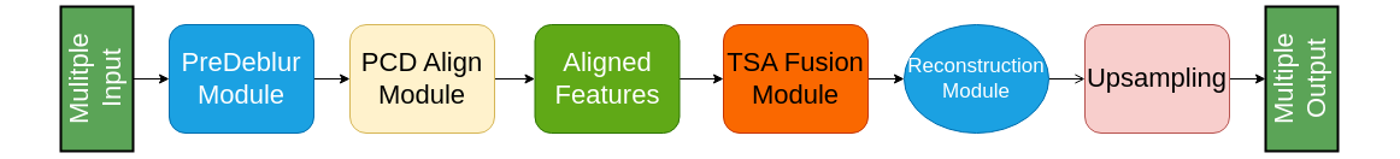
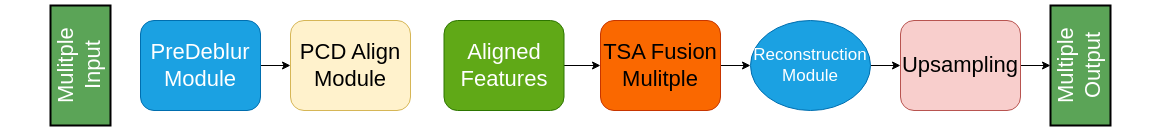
  <mxCell id="0" />
  <mxCell id="1" parent="0" />
- <mxCell id="2" style="edgeStyle=orthogonalEdgeStyle;rounded=0;orthogonalLoop=1;jettySize=auto;html=1;entryX=0;entryY=0.5;entryDx=0;entryDy=0;" edge="1" parent="1" source="3" target="5"><mxGeometry relative="1" as="geometry" /></mxCell>
  <mxCell id="3" value="&lt;font style=&quot;font-size: 22px; color: light-dark(rgb(255, 255, 255), rgb(237, 237, 237));&quot;&gt;Mulitple Input&lt;/font&gt;" style="rounded=0;whiteSpace=wrap;html=1;rotation=-90;fillColor=light-dark(#5ba457, #1f2f1e);strokeColor=light-dark(#000000, #446e2c);horizontal=0;textDirection=vertical-rl;strokeWidth=2;" vertex="1" parent="1"><mxGeometry x="20" y="35" width="120" height="60" as="geometry" /></mxCell>
  <mxCell id="4" style="edgeStyle=orthogonalEdgeStyle;rounded=0;orthogonalLoop=1;jettySize=auto;html=1;entryX=0;entryY=0.5;entryDx=0;entryDy=0;" edge="1" parent="1" source="5" target="7"><mxGeometry relative="1" as="geometry" /></mxCell>
  <mxCell id="5" value="&lt;font style=&quot;font-size: 22px;&quot;&gt;PreDeblur Module&lt;/font&gt;" style="rounded=1;whiteSpace=wrap;html=1;fillColor=#1ba1e2;strokeColor=#006EAF;fontColor=#ffffff;" vertex="1" parent="1"><mxGeometry x="140" y="20" width="120" height="90" as="geometry" /></mxCell>
- <mxCell id="6" style="edgeStyle=orthogonalEdgeStyle;rounded=0;orthogonalLoop=1;jettySize=auto;html=1;entryX=0;entryY=0.5;entryDx=0;entryDy=0;" edge="1" parent="1" source="7" target="9"><mxGeometry relative="1" as="geometry" /></mxCell>
  <mxCell id="7" value="&lt;font style=&quot;font-size: 22px;&quot;&gt;PCD Align Module&lt;/font&gt;" style="rounded=1;whiteSpace=wrap;html=1;fillColor=#fff2cc;strokeColor=#d6b656;" vertex="1" parent="1"><mxGeometry x="290" y="20" width="120" height="90" as="geometry" /></mxCell>
  <mxCell id="8" style="edgeStyle=orthogonalEdgeStyle;rounded=0;orthogonalLoop=1;jettySize=auto;html=1;entryX=0;entryY=0.5;entryDx=0;entryDy=0;" edge="1" parent="1" source="9" target="11"><mxGeometry relative="1" as="geometry" /></mxCell>
  <mxCell id="9" value="&lt;font style=&quot;font-size: 22px;&quot;&gt;Aligned Features&lt;/font&gt;" style="rounded=1;whiteSpace=wrap;html=1;fillColor=#60a917;fontColor=#ffffff;strokeColor=#2D7600;" vertex="1" parent="1"><mxGeometry x="443.5" y="20" width="120" height="90" as="geometry" /></mxCell>
  <mxCell id="10" style="edgeStyle=orthogonalEdgeStyle;rounded=0;orthogonalLoop=1;jettySize=auto;html=1;entryX=0;entryY=0.5;entryDx=0;entryDy=0;" edge="1" parent="1" source="11" target="13"><mxGeometry relative="1" as="geometry" /></mxCell>
- <mxCell id="11" value="&lt;font style=&quot;font-size: 22px;&quot;&gt;TSA Fusion Module&lt;/font&gt;" style="rounded=1;whiteSpace=wrap;html=1;fillColor=#fa6800;fontColor=#000000;strokeColor=#C73500;" vertex="1" parent="1"><mxGeometry x="600" y="20" width="120" height="90" as="geometry" /></mxCell>
- <mxCell id="12" style="edgeStyle=orthogonalEdgeStyle;rounded=0;orthogonalLoop=1;jettySize=auto;html=1;entryX=0;entryY=0.5;entryDx=0;entryDy=0;endArrow=open;" edge="1" parent="1" source="13" target="15"><mxGeometry relative="1" as="geometry" /></mxCell>
+ <mxCell id="11" value="&lt;font style=&quot;font-size: 22px;&quot;&gt;TSA Fusion Mulitple&lt;/font&gt;" style="rounded=1;whiteSpace=wrap;html=1;fillColor=#fa6800;fontColor=#000000;strokeColor=#C73500;" vertex="1" parent="1"><mxGeometry x="600" y="20" width="120" height="90" as="geometry" /></mxCell>
+ <mxCell id="12" style="edgeStyle=orthogonalEdgeStyle;rounded=0;orthogonalLoop=1;jettySize=auto;html=1;entryX=0;entryY=0.5;entryDx=0;entryDy=0;" edge="1" parent="1" source="13" target="15"><mxGeometry relative="1" as="geometry" /></mxCell>
  <mxCell id="13" value="&lt;font style=&quot;font-size: 17px;&quot;&gt;Reconstruction Module&lt;/font&gt;" style="ellipse;whiteSpace=wrap;html=1;fillColor=#1ba1e2;fontColor=#ffffff;strokeColor=#006EAF;" vertex="1" parent="1"><mxGeometry x="750" y="20" width="120" height="90" as="geometry" /></mxCell>
  <mxCell id="14" style="edgeStyle=orthogonalEdgeStyle;rounded=0;orthogonalLoop=1;jettySize=auto;html=1;entryX=0.5;entryY=0;entryDx=0;entryDy=0;" edge="1" parent="1" source="15" target="16"><mxGeometry relative="1" as="geometry" /></mxCell>
  <mxCell id="15" value="&lt;font style=&quot;font-size: 22px;&quot;&gt;Upsampling&lt;/font&gt;" style="rounded=1;whiteSpace=wrap;html=1;fillColor=#f8cecc;strokeColor=#b85450;" vertex="1" parent="1"><mxGeometry x="900" y="20" width="120" height="90" as="geometry" /></mxCell>
  <mxCell id="16" value="&lt;font style=&quot;font-size: 22px;&quot;&gt;&lt;span style=&quot;color: light-dark(rgb(255, 255, 255), rgb(237, 237, 237));&quot;&gt;Multiple Output&lt;/span&gt;&lt;/font&gt;" style="rounded=0;whiteSpace=wrap;html=1;rotation=-90;fillColor=light-dark(#5ba457, #1f2f1e);strokeColor=light-dark(#000000, #446e2c);horizontal=0;textDirection=vertical-rl;strokeWidth=2;" vertex="1" parent="1"><mxGeometry x="1020" y="35" width="120" height="60" as="geometry" /></mxCell>
